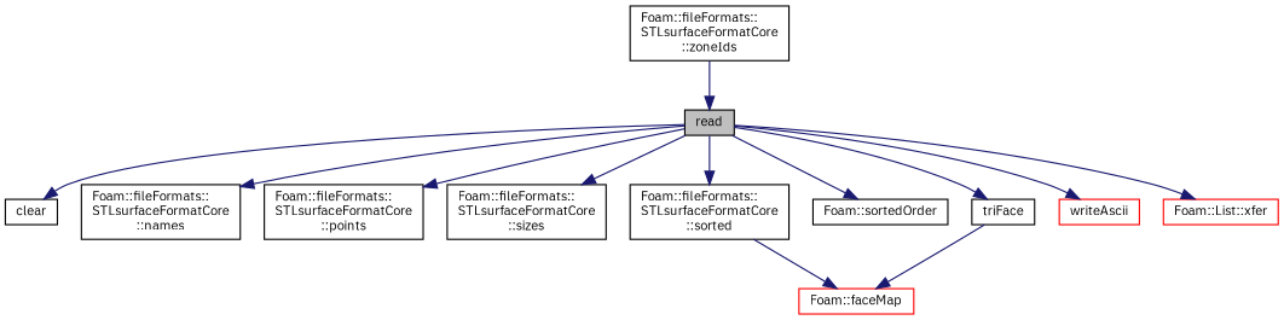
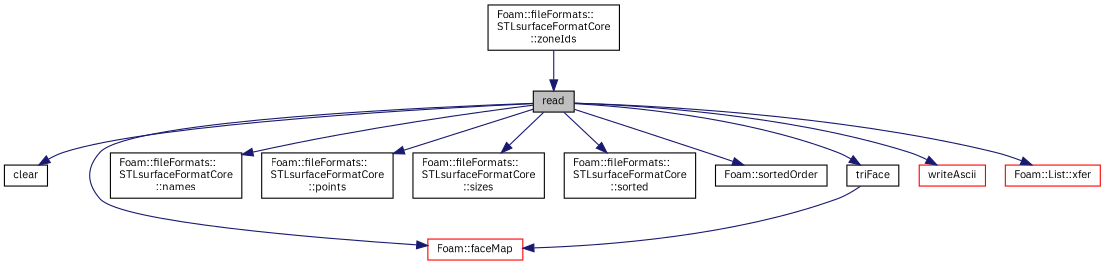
  digraph {
    fontname="IBM Plex Sans"
    rankdir=TB
    node [color=black fontname="IBM Plex Sans" fontsize=10 shape=record]
    edge [color=midnightblue fontname="IBM Plex Sans" fontsize=10 labelfontname=Helvetica labelfontsize=10 style=solid]
    n1 [fillcolor=grey75 fontcolor=black height=0.2 label=read style=filled width=0.4]
    n2 [height=0.2 label=clear width=0.4]
    n3 [color=red height=0.2 label="Foam::faceMap" width=0.4]
    n4 [height=0.2 label="Foam::fileFormats::\lSTLsurfaceFormatCore\l::names" width=0.4]
    n5 [height=0.2 label="Foam::fileFormats::\lSTLsurfaceFormatCore\l::points" width=0.4]
    n6 [height=0.2 label="Foam::fileFormats::\lSTLsurfaceFormatCore\l::sizes" width=0.4]
    n7 [height=0.2 label="Foam::fileFormats::\lSTLsurfaceFormatCore\l::sorted" width=0.4]
    n8 [height=0.2 label="Foam::sortedOrder" width=0.4]
    n9 [height=0.2 label=triFace width=0.4]
    n10 [color=red height=0.2 label=writeAscii width=0.4]
    n11 [color=red height=0.2 label="Foam::List::xfer" width=0.4]
    n12 [height=0.2 label="Foam::fileFormats::\lSTLsurfaceFormatCore\l::zoneIds" width=0.4]
    n1 -> n2
-   n7 -> n3
+   n1 -> n3
    n1 -> n4
    n1 -> n5
    n1 -> n6
    n1 -> n7
    n1 -> n8
    n1 -> n9
    n1 -> n10
    n1 -> n11
    n9 -> n3
    n12 -> n1
  }
